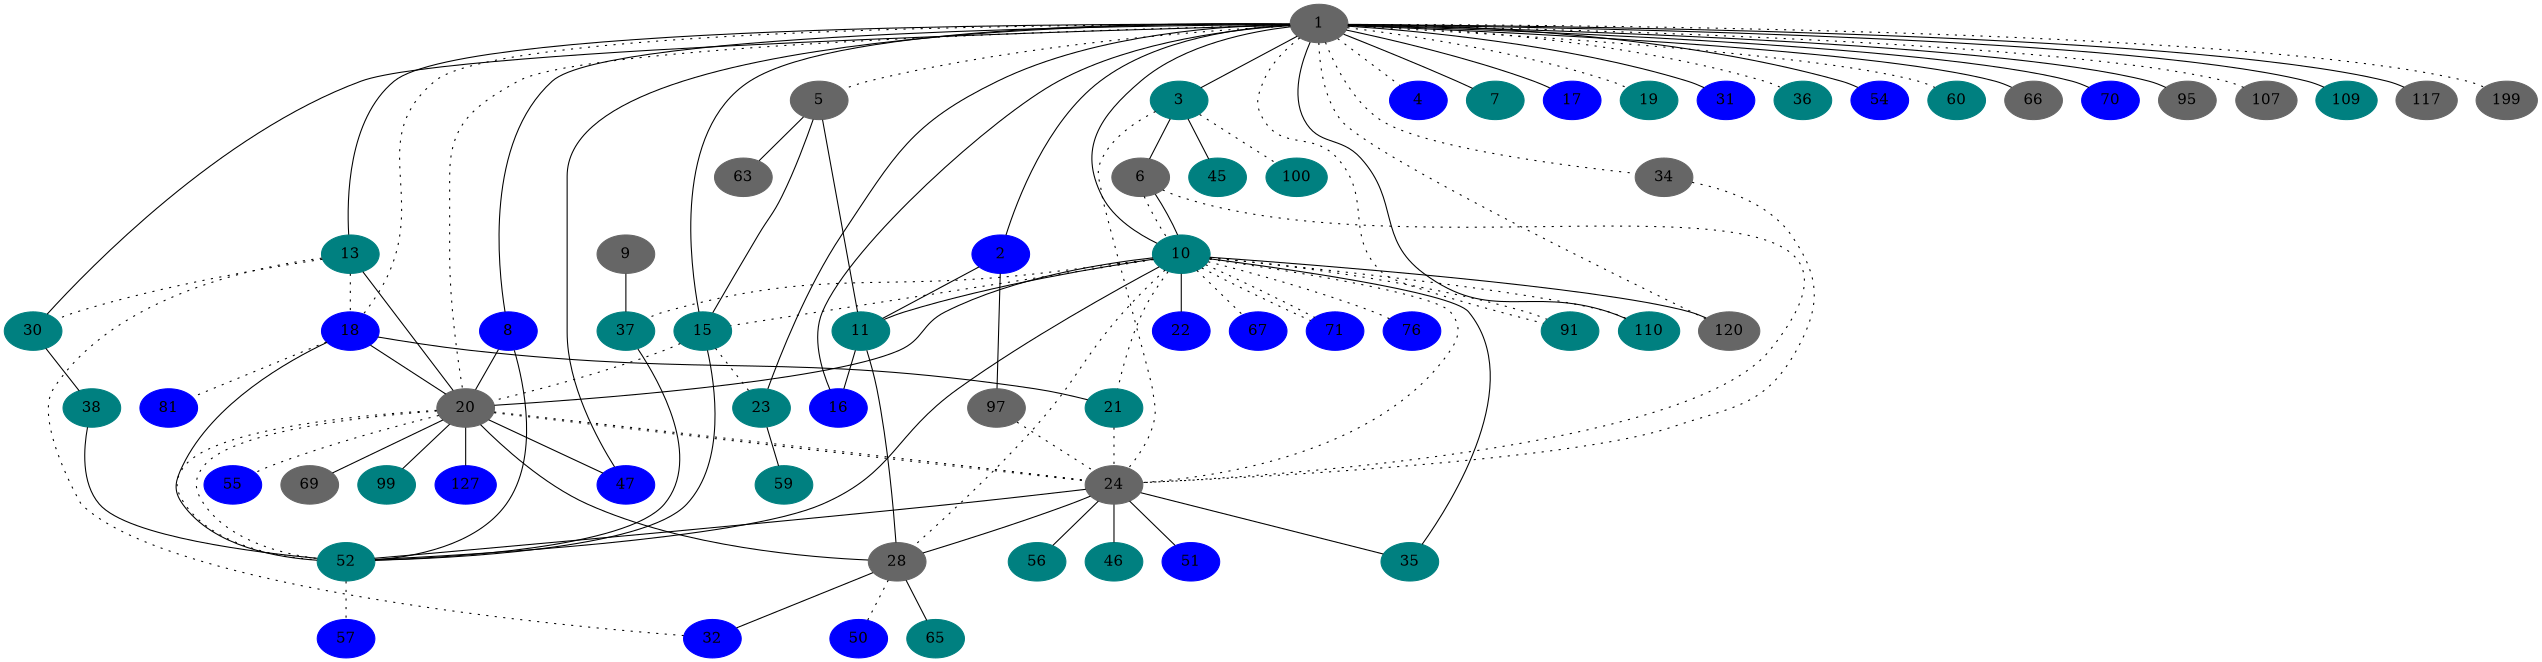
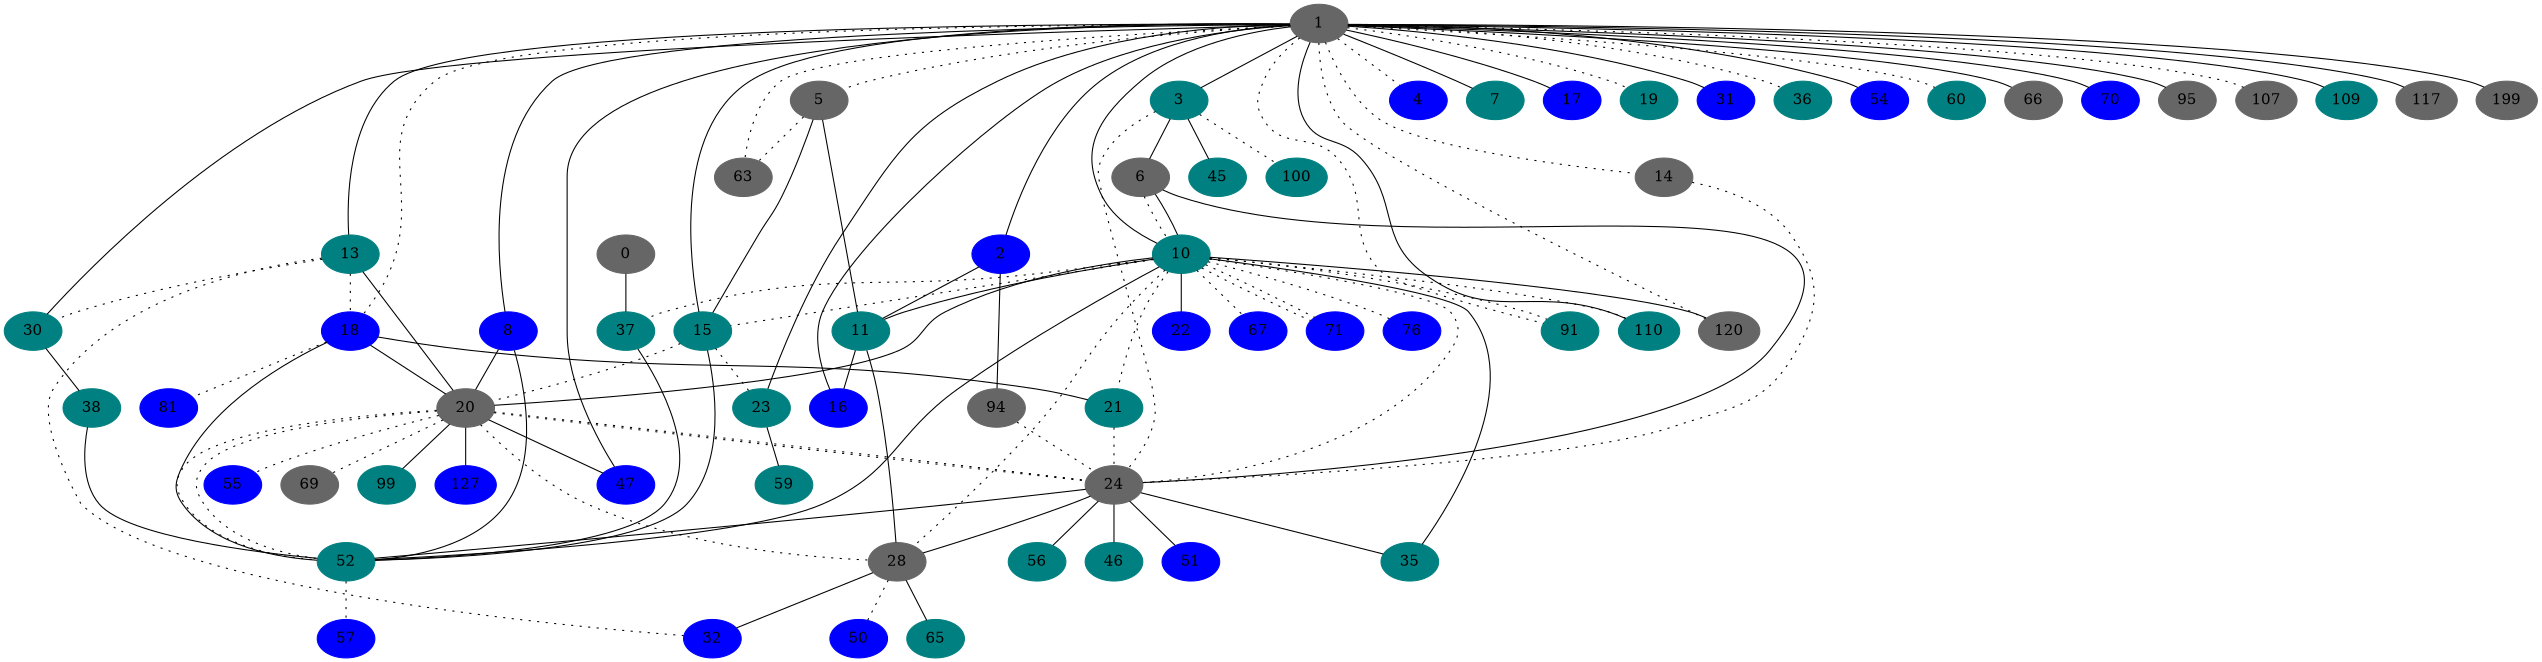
  graph {
    node [color=teal style=filled]
    edge [style=solid]
    1 [color=gray40]
    2 [color=blue]
    3
    4 [color=blue]
    5 [color=gray40]
    7
    8 [color=blue super="+43"]
    10 [super="+64+61"]
    13 [super="+29+87+121"]
-   14 [color=gray40 label=34]
+   14 [color=gray40]
    15 [super="+83+25"]
    16 [color=blue]
    17 [color=blue]
    18 [color=blue super="+39+72"]
    19
    20 [color=gray40 super="+42+49+92"]
    23 [super="+27"]
    30 [super="+104"]
    31 [color=blue]
    36
    47 [color=blue super="+108+105"]
    54 [color=blue super="+73"]
    60
    66 [color=gray40]
    70 [color=blue]
    91
    95 [color=gray40 super="+98+103"]
    n28 [color=gray40 label=107]
    109
    110
    117 [color=gray40]
    n32 [color=gray40 label=199]
    120 [color=gray40]
    11 [super="+94+44"]
-   97 [color=gray40]
+   97 [color=gray40 label=94]
    24 [color=gray40 super="+82+93+107+113+48+58+34+26"]
    6 [color=gray40 super="+53+12"]
    45
    100
    63 [color=gray40]
    52 [super="+86"]
-   9 [color=gray40]
+   9 [color=gray40 label=0]
    37
    21
    22 [color=blue]
    28 [color=gray40]
    35
    67 [color=blue]
    71 [color=blue super="+78"]
    76 [color=blue]
    32 [color=blue super="+96"]
    81 [color=blue]
    55 [color=blue]
    n54 [color=gray40 label=69]
    99
    127 [color=blue]
    59
    46
    51 [color=blue]
    56
    38 [super="+40+124+77"]
    57 [color=blue]
    50 [color=blue]
    65
    1 -- 2
    1 -- 3
    1 -- 4 [style=dotted]
    1 -- 5 [style=dotted]
    1 -- 7
    1 -- 8
    1 -- 10
    1 -- 13
    1 -- 14 [style=dotted]
    1 -- 15
    1 -- 16
    1 -- 17
    1 -- 18 [style=dotted]
    1 -- 19 [style=dotted]
-   1 -- 20 [style=dotted]
+   1 -- 63 [style=dotted]
    1 -- 23
    1 -- 30
    1 -- 31
    1 -- 36 [style=dotted]
    1 -- 47
    1 -- 54
    1 -- 60 [style=dotted]
    1 -- 66
    1 -- 70
    1 -- 91 [style=dotted]
    1 -- 95
    1 -- n28 [style=dotted]
    1 -- 109
    1 -- 110
    1 -- 117
-   1 -- n32 [style=dotted]
+   1 -- n32
    1 -- 120 [style=dotted]
    2 -- 11
    2 -- 97
    3 -- 24 [style=dotted]
    3 -- 6
    3 -- 45
    3 -- 100 [style=dotted]
    5 -- 15
    5 -- 11
-   5 -- 63
+   5 -- 63 [style=dotted]
    8 -- 20 [weight=2]
    8 -- 52
    10 -- 15 [style=dotted]
    10 -- 20
    10 -- 91 [style=dotted]
    10 -- 110 [style=dotted]
    10 -- 120
    10 -- 11
    10 -- 24 [style=dotted]
    10 -- 52
    10 -- 37 [style=dotted]
    10 -- 21 [style=dotted]
    10 -- 22
    10 -- 28 [style=dotted]
    10 -- 35
    10 -- 67 [style=dotted]
    10 -- 71 [style=dotted weight=2]
    10 -- 71 [style=dotted]
    10 -- 76 [style=dotted]
    13 -- 18 [style=dotted]
    13 -- 20
    13 -- 30 [style=dotted]
    13 -- 32 [style=dotted]
    14 -- 24 [style=dotted]
    15 -- 20 [style=dotted]
    15 -- 23 [style=dotted]
    15 -- 52
    18 -- 20
    18 -- 52
    18 -- 21
    18 -- 81 [style=dotted]
    20 -- 47
    20 -- 24 [style=dotted weight=2]
    20 -- 24 [style=dotted]
    20 -- 52 [style=dotted weight=2]
    20 -- 52 [style=dotted]
-   20 -- 28
+   20 -- 28 [style=dotted]
    20 -- 55 [style=dotted]
-   20 -- n54
+   20 -- n54 [style=dotted]
    20 -- 99
    20 -- 127
    23 -- 59
    30 -- 38
    11 -- 16
    11 -- 28
    97 -- 24 [style=dotted weight=2]
    24 -- 52
    24 -- 28
    24 -- 35
    24 -- 46
    24 -- 51
    24 -- 56
    6 -- 10 [style=dotted]
    6 -- 10
-   6 -- 24 [style=dotted]
+   6 -- 24
    52 -- 57 [style=dotted]
    9 -- 37
    37 -- 52
    21 -- 24 [style=dotted]
    28 -- 32
    28 -- 50 [style=dotted]
    28 -- 65
    38 -- 52
  }
